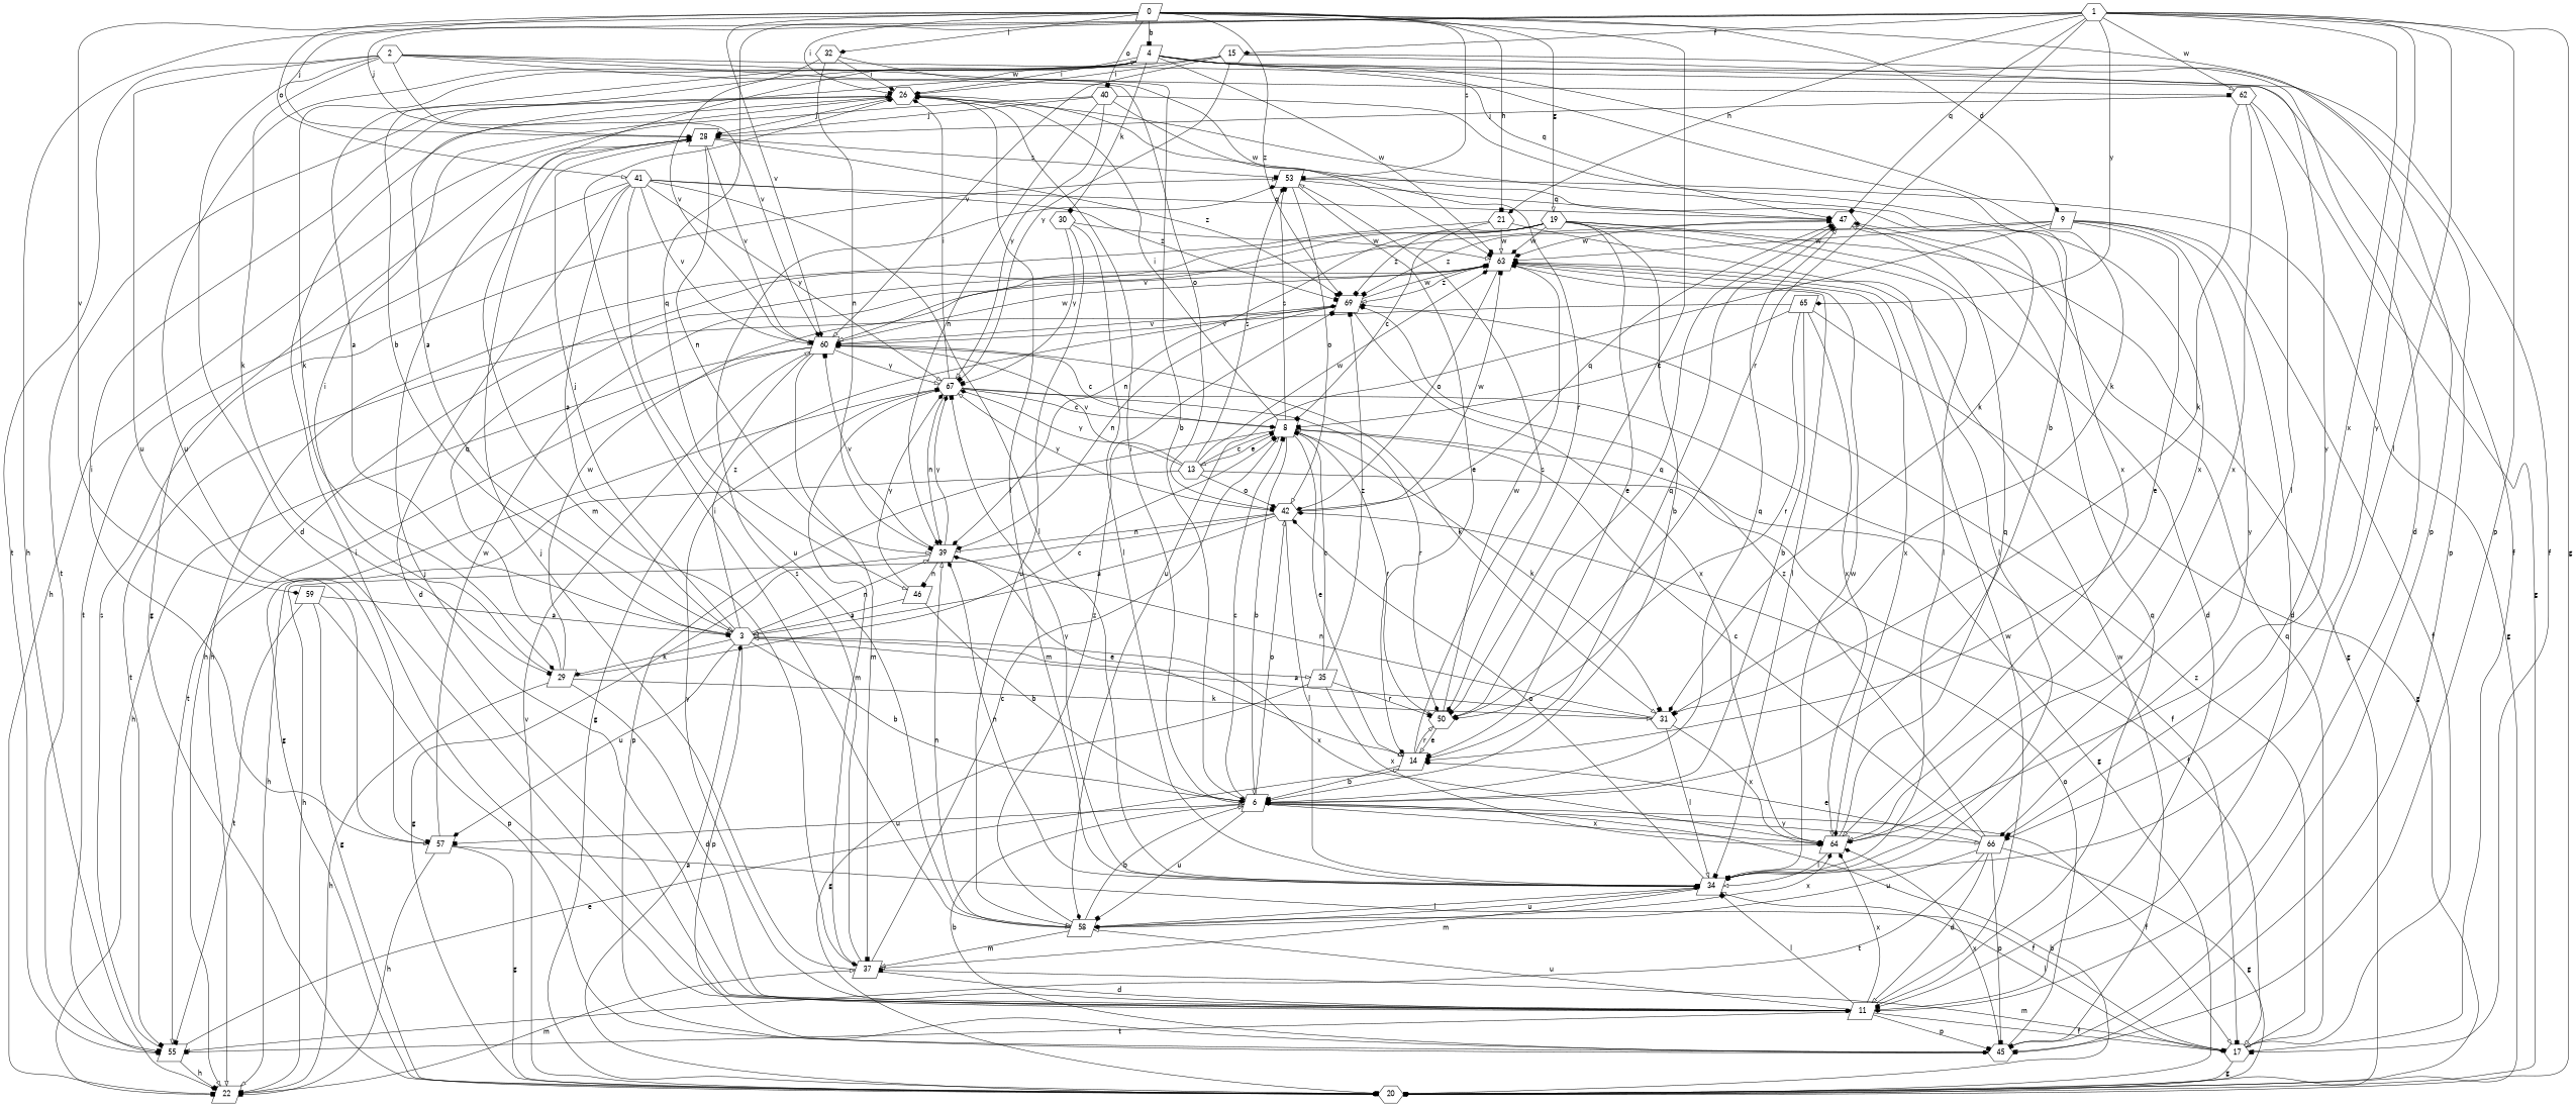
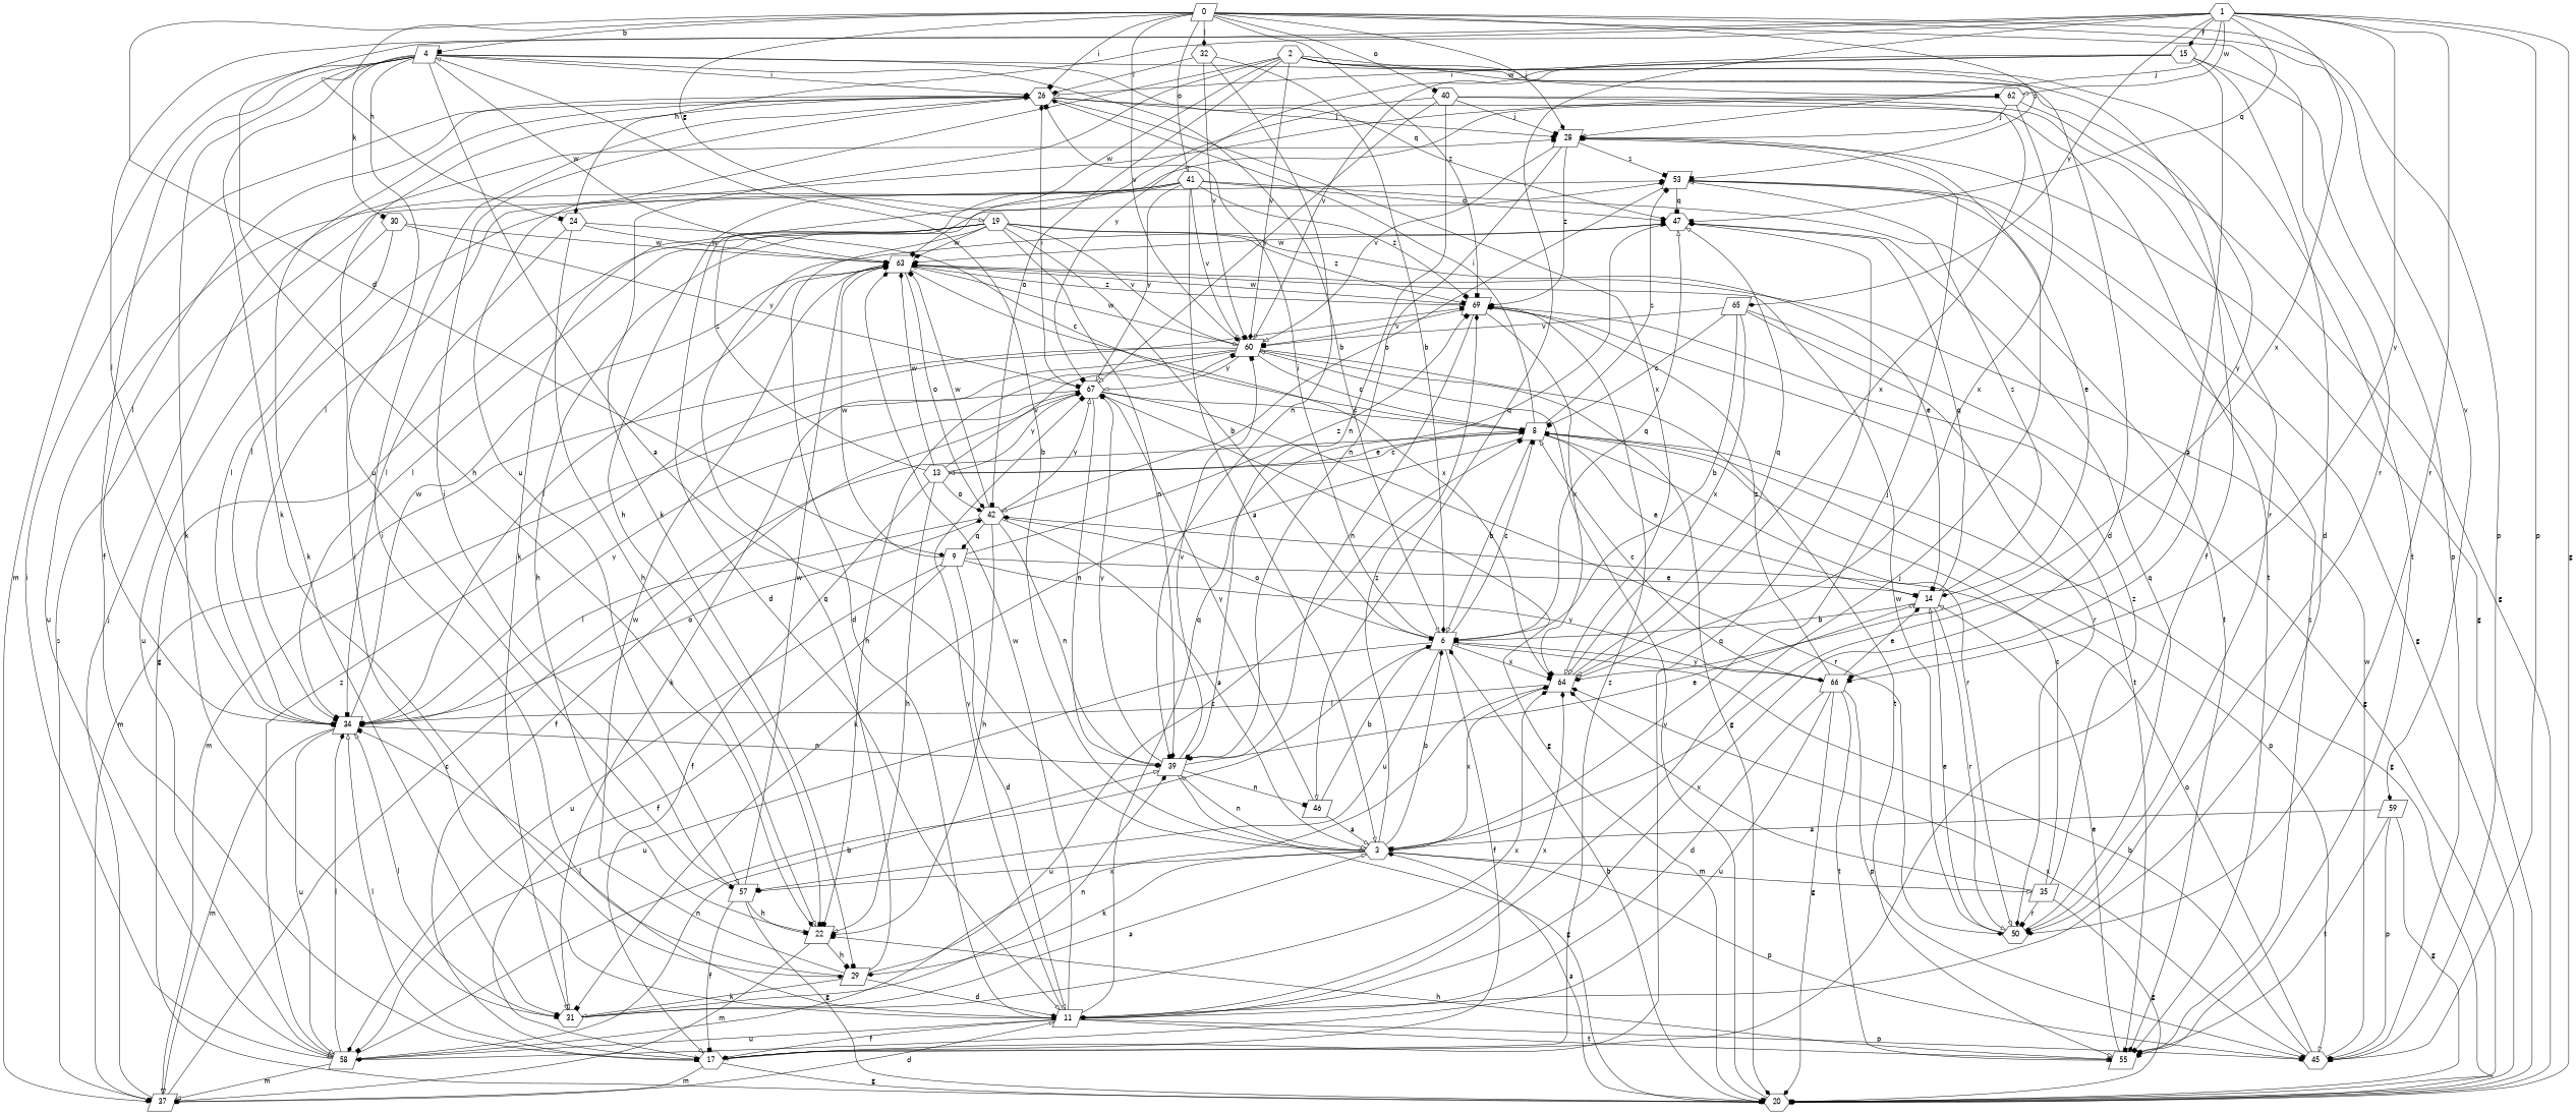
  strict digraph {
    fontname=Lato
    node [fontname=Lato shape=parallelogram]
    edge [arrowhead=box fontname=Lato]
    0
    4
    9
    19 [shape=hexagon]
-   21 [shape=hexagon]
+   21 [shape=hexagon label=24]
    26 [shape=hexagon]
    28
    32 [shape=hexagon]
    40 [shape=hexagon]
    41 [shape=hexagon]
    45 [shape=hexagon]
    50 [shape=hexagon]
    53
    59
    60
    69
    47 [shape=hexagon]
    66
    17 [shape=hexagon]
    29
    57
    63
    3 [shape=hexagon]
    6
    30 [shape=hexagon]
    31 [shape=hexagon]
    37
    11
    58
    14
    20 [shape=hexagon]
    22
    34
    39
    8
    64
    55
    67 [shape=hexagon]
    42 [shape=hexagon]
    1 [shape=hexagon]
    15 [shape=hexagon]
    46
    62 [shape=hexagon]
    65
    2 [shape=hexagon]
    35
    13 [shape=hexagon]
    0 -> 4 [label=b]
    0 -> 9 [arrowhead=diamond label=d]
    0 -> 19 [arrowhead=onormal label=g]
    0 -> 21 [label=h]
    0 -> 26 [label=i]
    0 -> 28 [arrowhead=diamond label=j]
    0 -> 32 [arrowhead=diamond label=l]
    0 -> 40 [label=o]
    0 -> 41 [arrowhead=onormal label=o]
    0 -> 45 [label=p]
    0 -> 50 [label=r]
    0 -> 53 [label=s]
    0 -> 59 [arrowhead=diamond label=v]
    0 -> 60 [arrowhead=diamond label=v]
    0 -> 69 [label=z]
    4 -> 26 [arrowhead=diamond label=i]
    4 -> 47 [arrowhead=diamond label=q]
    4 -> 66 [arrowhead=diamond label=y]
    4 -> 17 [label=f]
    4 -> 29 [arrowhead=diamond label=k]
    4 -> 57 [label=u]
    4 -> 63 [arrowhead=diamond label=w]
    4 -> 3 [arrowhead=onormal label=a]
    4 -> 6 [arrowhead=onormal label=b]
    4 -> 30 [label=k]
    4 -> 31 [label=k]
    4 -> 37 [arrowhead=diamond label=m]
    9 -> 69 [label=z]
    9 -> 66 [arrowhead=diamond label=y]
    9 -> 17 [arrowhead=onormal label=f]
    9 -> 63 [label=w]
    9 -> 11 [arrowhead=onormal label=d]
    9 -> 58 [arrowhead=diamond label=u]
    9 -> 14 [label=e]
    19 -> 60 [arrowhead=onormal label=v]
    19 -> 69 [label=z]
    19 -> 63 [arrowhead=diamond label=w]
    19 -> 6 [label=b]
    19 -> 11 [label=d]
    19 -> 14 [label=e]
    19 -> 20 [label=g]
    19 -> 22 [arrowhead=onormal label=h]
    19 -> 34 [label=l]
    19 -> 39 [arrowhead=diamond label=n]
    21 -> 63 [arrowhead=onormal label=w]
    21 -> 22 [arrowhead=onormal label=h]
    21 -> 34 [label=l]
    21 -> 8 [label=c]
    26 -> 28 [arrowhead=diamond label=j]
    26 -> 31 [arrowhead=diamond label=k]
    26 -> 34 [arrowhead=diamond label=l]
    26 -> 64 [arrowhead=onormal label=x]
    26 -> 55 [label=t]
    28 -> 53 [label=s]
    28 -> 60 [arrowhead=onormal label=v]
    28 -> 69 [arrowhead=diamond label=z]
    28 -> 20 [label=g]
    28 -> 39 [arrowhead=onormal label=n]
    32 -> 26 [arrowhead=diamond label=i]
    32 -> 60 [label=v]
    32 -> 6 [arrowhead=diamond label=b]
    32 -> 39 [label=n]
    40 -> 28 [label=j]
    40 -> 50 [arrowhead=diamond label=r]
    40 -> 22 [label=h]
    40 -> 39 [arrowhead=diamond label=n]
    40 -> 64 [arrowhead=onormal label=x]
    40 -> 67 [arrowhead=onormal label=y]
    41 -> 60 [arrowhead=onormal label=v]
    41 -> 69 [label=z]
    41 -> 47 [label=q]
    41 -> 3 [arrowhead=onormal label=a]
    41 -> 11 [arrowhead=onormal label=d]
    41 -> 58 [arrowhead=onormal label=u]
    41 -> 34 [label=l]
    41 -> 55 [arrowhead=diamond label=t]
    41 -> 67 [arrowhead=onormal label=y]
    45 -> 63 [arrowhead=diamond label=w]
    45 -> 6 [arrowhead=onormal label=b]
    45 -> 64 [arrowhead=diamond label=x]
    45 -> 42 [arrowhead=diamond label=o]
    50 -> 47 [arrowhead=diamond label=q]
    50 -> 63 [label=w]
    50 -> 14 [arrowhead=onormal label=e]
    53 -> 47 [label=q]
    53 -> 14 [arrowhead=diamond label=e]
    53 -> 20 [arrowhead=diamond label=g]
    53 -> 42 [arrowhead=onormal label=o]
    59 -> 45 [arrowhead=diamond label=p]
    59 -> 3 [label=a]
    59 -> 20 [arrowhead=diamond label=g]
    59 -> 55 [label=t]
    60 -> 63 [arrowhead=onormal label=w]
    60 -> 31 [arrowhead=onormal label=k]
    60 -> 37 [label=m]
    60 -> 20 [arrowhead=diamond label=g]
    60 -> 22 [label=h]
    60 -> 8 [arrowhead=onormal label=c]
    60 -> 55 [arrowhead=onormal label=t]
    60 -> 67 [arrowhead=onormal label=y]
    69 -> 60 [label=v]
    69 -> 63 [arrowhead=diamond label=w]
    69 -> 39 [arrowhead=diamond label=n]
    69 -> 64 [label=x]
    69 -> 55 [label=t]
    47 -> 63 [arrowhead=diamond label=w]
    66 -> 45 [label=p]
    66 -> 69 [arrowhead=diamond label=z]
    66 -> 11 [arrowhead=onormal label=d]
    66 -> 58 [arrowhead=diamond label=u]
    66 -> 14 [arrowhead=diamond label=e]
    66 -> 20 [arrowhead=diamond label=g]
    66 -> 8 [arrowhead=onormal label=c]
    66 -> 55 [arrowhead=onormal label=t]
    17 -> 69 [arrowhead=diamond label=z]
    17 -> 47 [arrowhead=diamond label=q]
    17 -> 37 [label=m]
    17 -> 20 [arrowhead=diamond label=g]
    17 -> 34 [arrowhead=onormal label=l]
    29 -> 26 [arrowhead=onormal label=i]
    29 -> 47 [label=q]
    29 -> 63 [arrowhead=onormal label=w]
    29 -> 31 [arrowhead=onormal label=k]
    29 -> 11 [arrowhead=diamond label=d]
-   29 -> 22 [label=h]
+   22 -> 29 [label=h]
    29 -> 8 [label=c]
    57 -> 26 [arrowhead=onormal label=i]
    57 -> 17 [label=f]
    57 -> 63 [label=w]
    57 -> 20 [arrowhead=onormal label=g]
    57 -> 22 [label=h]
    63 -> 69 [arrowhead=onormal label=z]
    63 -> 34 [label=l]
    63 -> 64 [arrowhead=diamond label=x]
    63 -> 42 [arrowhead=diamond label=o]
    3 -> 4 [arrowhead=onormal label=b]
    3 -> 28 [arrowhead=onormal label=j]
    3 -> 45 [arrowhead=onormal label=p]
    3 -> 69 [arrowhead=diamond label=z]
    3 -> 29 [arrowhead=diamond label=k]
    3 -> 57 [arrowhead=diamond label=u]
    3 -> 6 [arrowhead=diamond label=b]
    3 -> 39 [arrowhead=onormal label=n]
    3 -> 64 [arrowhead=diamond label=x]
    3 -> 35 [arrowhead=onormal label=m]
    6 -> 26 [label=i]
    6 -> 47 [arrowhead=onormal label=q]
    6 -> 66 [arrowhead=onormal label=y]
    6 -> 17 [arrowhead=onormal label=f]
    6 -> 57 [label=u]
    6 -> 58 [label=u]
    6 -> 8 [label=c]
    6 -> 64 [label=x]
    6 -> 42 [arrowhead=onormal label=o]
    30 -> 63 [arrowhead=onormal label=w]
    30 -> 58 [arrowhead=onormal label=u]
    30 -> 34 [label=l]
    30 -> 67 [label=y]
    31 -> 3 [arrowhead=onormal label=a]
    31 -> 34 [arrowhead=onormal label=l]
    31 -> 39 [arrowhead=diamond label=n]
    31 -> 64 [arrowhead=diamond label=x]
    37 -> 28 [label=j]
    37 -> 53 [arrowhead=diamond label=s]
    37 -> 11 [arrowhead=onormal label=d]
    37 -> 8 [arrowhead=onormal label=c]
    11 -> 26 [arrowhead=diamond label=i]
    11 -> 28 [label=j]
    11 -> 45 [label=p]
    11 -> 47 [arrowhead=onormal label=q]
    11 -> 17 [arrowhead=diamond label=f]
    11 -> 63 [arrowhead=diamond label=w]
    11 -> 58 [arrowhead=onormal label=u]
    11 -> 34 [label=l]
    11 -> 64 [arrowhead=diamond label=x]
    11 -> 55 [label=t]
    11 -> 67 [label=y]
    58 -> 26 [arrowhead=diamond label=i]
    58 -> 69 [label=z]
    58 -> 6 [arrowhead=onormal label=b]
    58 -> 37 [arrowhead=onormal label=m]
    58 -> 34 [arrowhead=diamond label=l]
    58 -> 39 [arrowhead=onormal label=n]
    58 -> 64 [arrowhead=diamond label=x]
    14 -> 50 [arrowhead=onormal label=r]
    14 -> 53 [arrowhead=onormal label=s]
    14 -> 47 [arrowhead=diamond label=q]
    14 -> 6 [label=b]
    20 -> 60 [arrowhead=onormal label=v]
    20 -> 3 [arrowhead=diamond label=a]
    20 -> 6 [arrowhead=diamond label=b]
    22 -> 37 [arrowhead=onormal label=m]
    34 -> 63 [label=w]
    34 -> 37 [arrowhead=onormal label=m]
    34 -> 58 [arrowhead=onormal label=u]
    34 -> 39 [arrowhead=diamond label=n]
    34 -> 67 [label=y]
    34 -> 42 [arrowhead=diamond label=o]
    39 -> 60 [label=v]
    39 -> 14 [arrowhead=onormal label=e]
    39 -> 20 [arrowhead=onormal label=g]
    39 -> 67 [arrowhead=diamond label=y]
    39 -> 46 [label=n]
    8 -> 26 [arrowhead=diamond label=i]
    8 -> 45 [arrowhead=onormal label=p]
    8 -> 50 [arrowhead=onormal label=r]
    8 -> 53 [label=s]
    8 -> 6 [arrowhead=onormal label=b]
    8 -> 31 [label=k]
    8 -> 14 [arrowhead=onormal label=e]
    8 -> 20 [label=g]
    8 -> 13 [arrowhead=onormal label=e]
    64 -> 47 [arrowhead=onormal label=q]
    64 -> 34 [arrowhead=onormal label=l]
    55 -> 53 [arrowhead=onormal label=s]
    55 -> 14 [arrowhead=onormal label=e]
    55 -> 22 [label=h]
    67 -> 26 [arrowhead=diamond label=i]
    67 -> 50 [arrowhead=diamond label=r]
    67 -> 17 [label=f]
    67 -> 37 [arrowhead=onormal label=m]
    67 -> 20 [label=g]
    67 -> 39 [arrowhead=diamond label=n]
    67 -> 8 [arrowhead=diamond label=c]
-   42 -> 47 [arrowhead=diamond label=q]
+   42 -> 9 [arrowhead=diamond label=q]
    42 -> 63 [label=w]
    42 -> 3 [arrowhead=onormal label=a]
    42 -> 22 [label=h]
    42 -> 34 [label=l]
    42 -> 39 [arrowhead=onormal label=n]
    42 -> 67 [arrowhead=onormal label=y]
    1 -> 21 [arrowhead=diamond label=h]
    1 -> 28 [arrowhead=onormal label=j]
    1 -> 45 [arrowhead=onormal label=p]
    1 -> 50 [arrowhead=diamond label=r]
    1 -> 47 [label=q]
    1 -> 66 [label=y]
    1 -> 20 [arrowhead=diamond label=g]
    1 -> 22 [arrowhead=diamond label=h]
    1 -> 34 [label=l]
    1 -> 64 [arrowhead=diamond label=x]
    1 -> 15 [arrowhead=diamond label=f]
    1 -> 46 [arrowhead=onormal label=q]
    1 -> 62 [arrowhead=onormal label=w]
    1 -> 65 [arrowhead=diamond label=y]
    15 -> 26 [arrowhead=onormal label=i]
    15 -> 45 [label=p]
    15 -> 60 [arrowhead=onormal label=v]
    15 -> 3 [arrowhead=onormal label=a]
    15 -> 11 [arrowhead=diamond label=d]
    15 -> 67 [label=y]
    46 -> 3 [arrowhead=onormal label=a]
    46 -> 6 [arrowhead=diamond label=b]
    46 -> 67 [arrowhead=diamond label=y]
    62 -> 28 [label=j]
    62 -> 31 [arrowhead=onormal label=k]
    62 -> 20 [label=g]
    62 -> 34 [label=l]
    62 -> 64 [arrowhead=onormal label=x]
    65 -> 50 [arrowhead=diamond label=r]
    65 -> 60 [label=v]
    65 -> 6 [label=b]
    65 -> 20 [arrowhead=onormal label=g]
    65 -> 8 [label=c]
    65 -> 64 [arrowhead=onormal label=x]
    2 -> 60 [arrowhead=diamond label=v]
    2 -> 17 [arrowhead=onormal label=f]
    2 -> 29 [label=k]
    2 -> 57 [arrowhead=onormal label=u]
    2 -> 63 [label=w]
    2 -> 11 [arrowhead=diamond label=d]
    2 -> 55 [label=t]
    2 -> 42 [label=o]
    2 -> 62 [label=w]
    35 -> 50 [label=r]
    35 -> 69 [label=z]
    35 -> 20 [label=g]
    35 -> 8 [label=c]
    35 -> 64 [arrowhead=diamond label=x]
    13 -> 53 [arrowhead=diamond label=s]
    13 -> 60 [label=v]
    13 -> 17 [arrowhead=onormal label=f]
    13 -> 63 [arrowhead=diamond label=w]
    13 -> 22 [arrowhead=onormal label=h]
    13 -> 8 [label=c]
    13 -> 67 [arrowhead=diamond label=y]
    13 -> 42 [arrowhead=diamond label=o]
  }
